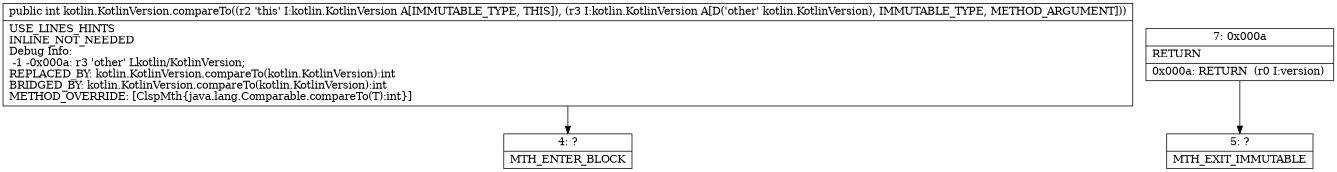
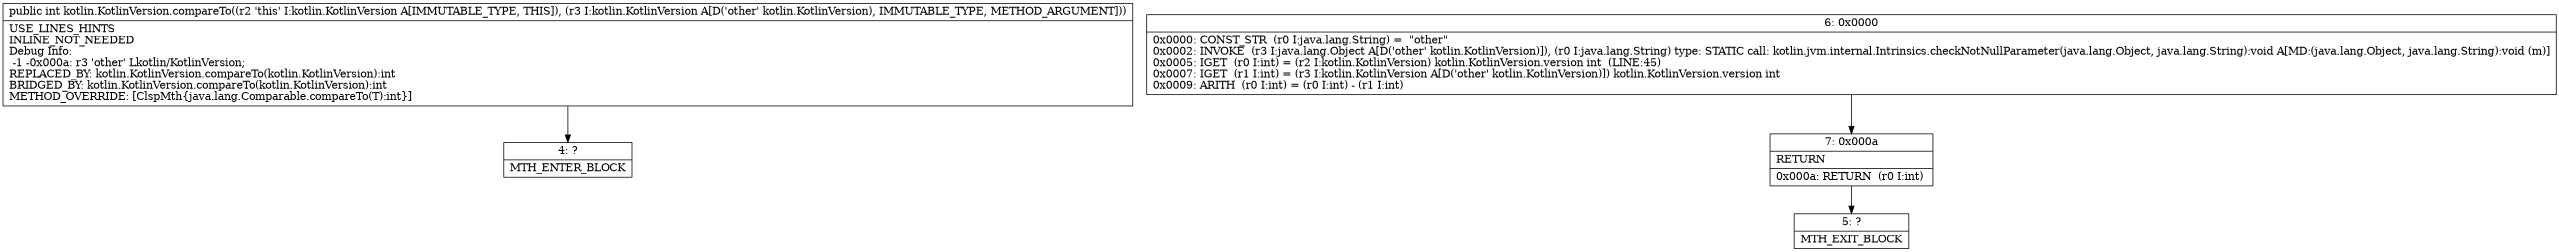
  digraph {
    node [shape=record]
    n1 [label="{4\:\ ?|MTH_ENTER_BLOCK\l}"]
-   n3 [label="{7\:\ 0x000a|RETURN\l|0x000a: RETURN  (r0 I:version) \l}"]
-   n4 [label="{5\:\ ?|MTH_EXIT_IMMUTABLE\l}"]
+   n2 [label="{6\:\ 0x0000|0x0000: CONST_STR  (r0 I:java.lang.String) =  \"other\" \l0x0002: INVOKE  (r3 I:java.lang.Object A[D('other' kotlin.KotlinVersion)]), (r0 I:java.lang.String) type: STATIC call: kotlin.jvm.internal.Intrinsics.checkNotNullParameter(java.lang.Object, java.lang.String):void A[MD:(java.lang.Object, java.lang.String):void (m)]\l0x0005: IGET  (r0 I:int) = (r2 I:kotlin.KotlinVersion) kotlin.KotlinVersion.version int  (LINE:45)\l0x0007: IGET  (r1 I:int) = (r3 I:kotlin.KotlinVersion A[D('other' kotlin.KotlinVersion)]) kotlin.KotlinVersion.version int \l0x0009: ARITH  (r0 I:int) = (r0 I:int) \- (r1 I:int) \l}"]
+   n3 [label="{7\:\ 0x000a|RETURN\l|0x000a: RETURN  (r0 I:int) \l}"]
+   n4 [label="{5\:\ ?|MTH_EXIT_BLOCK\l}"]
    n5 [label="{public int kotlin.KotlinVersion.compareTo((r2 'this' I:kotlin.KotlinVersion A[IMMUTABLE_TYPE, THIS]), (r3 I:kotlin.KotlinVersion A[D('other' kotlin.KotlinVersion), IMMUTABLE_TYPE, METHOD_ARGUMENT]))  | USE_LINES_HINTS\lINLINE_NOT_NEEDED\lDebug Info:\l  \-1 \-0x000a: r3 'other' Lkotlin\/KotlinVersion;\lREPLACED_BY: kotlin.KotlinVersion.compareTo(kotlin.KotlinVersion):int\lBRIDGED_BY: kotlin.KotlinVersion.compareTo(kotlin.KotlinVersion):int\lMETHOD_OVERRIDE: [ClspMth\{java.lang.Comparable.compareTo(T):int\}]\l}"]
+   n2 -> n3
    n3 -> n4
    n5 -> n1
  }
